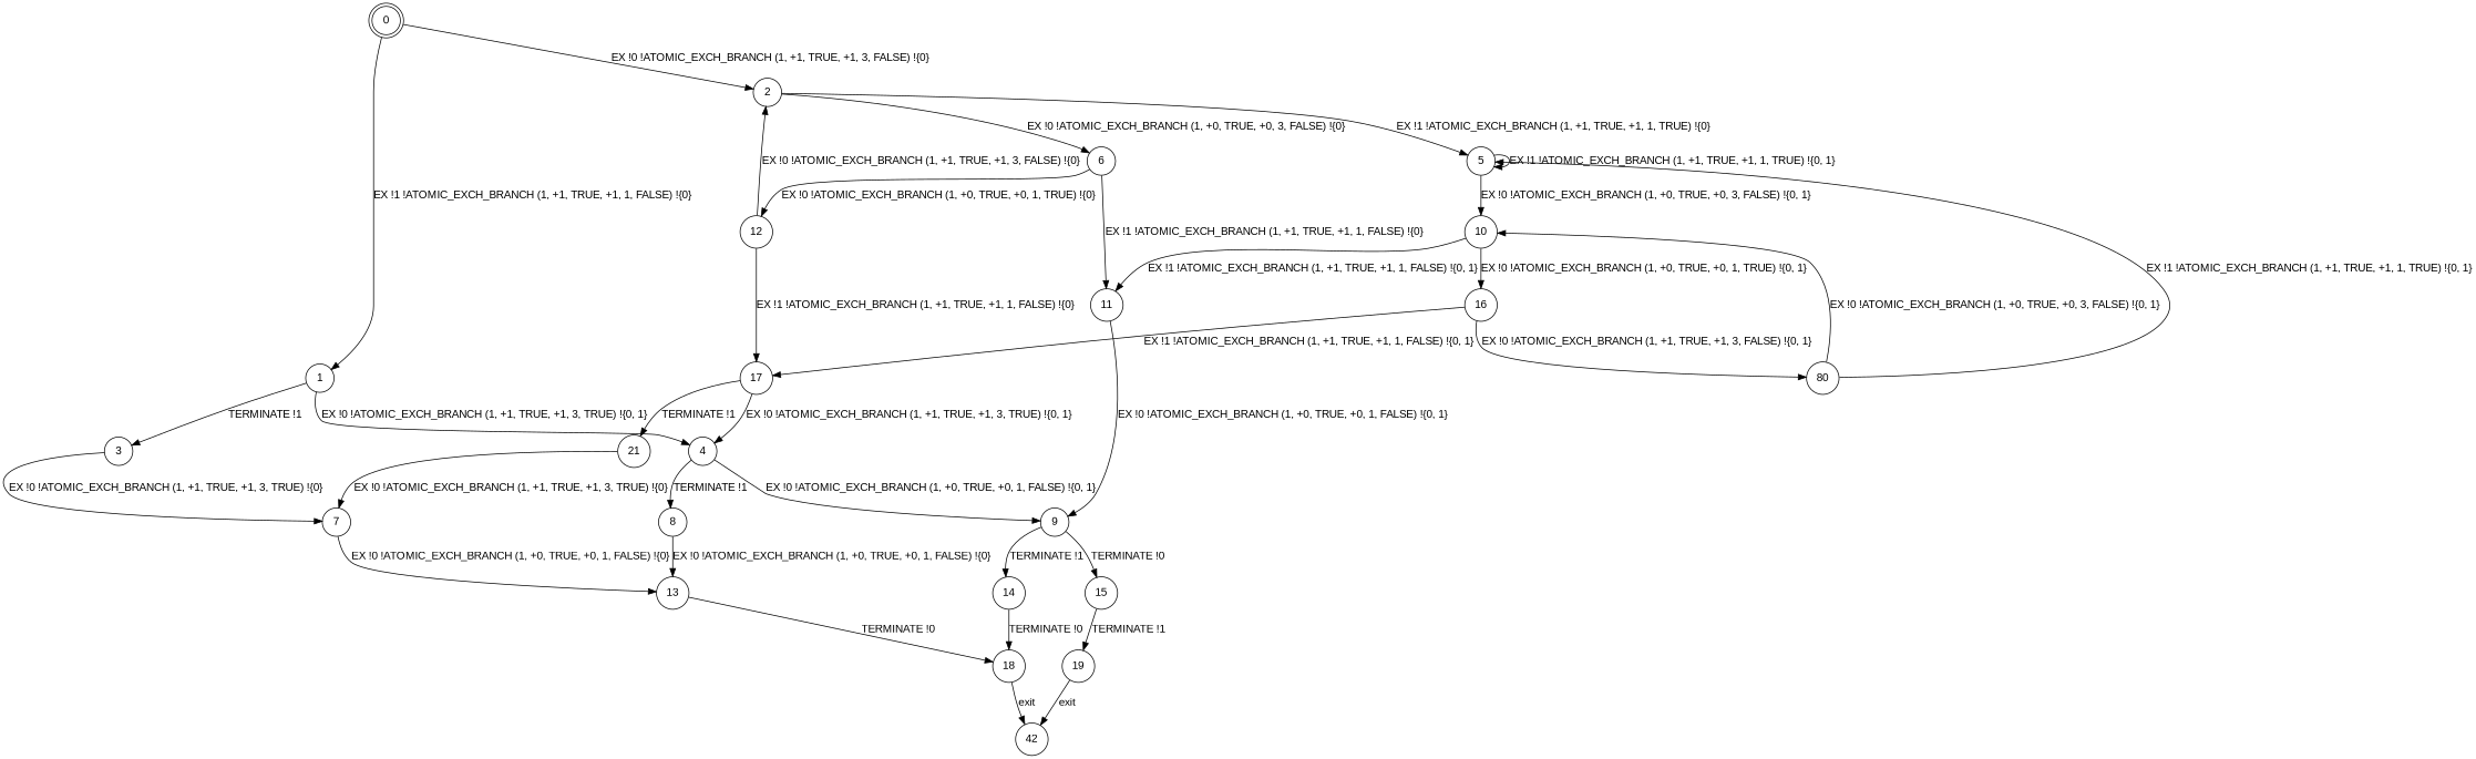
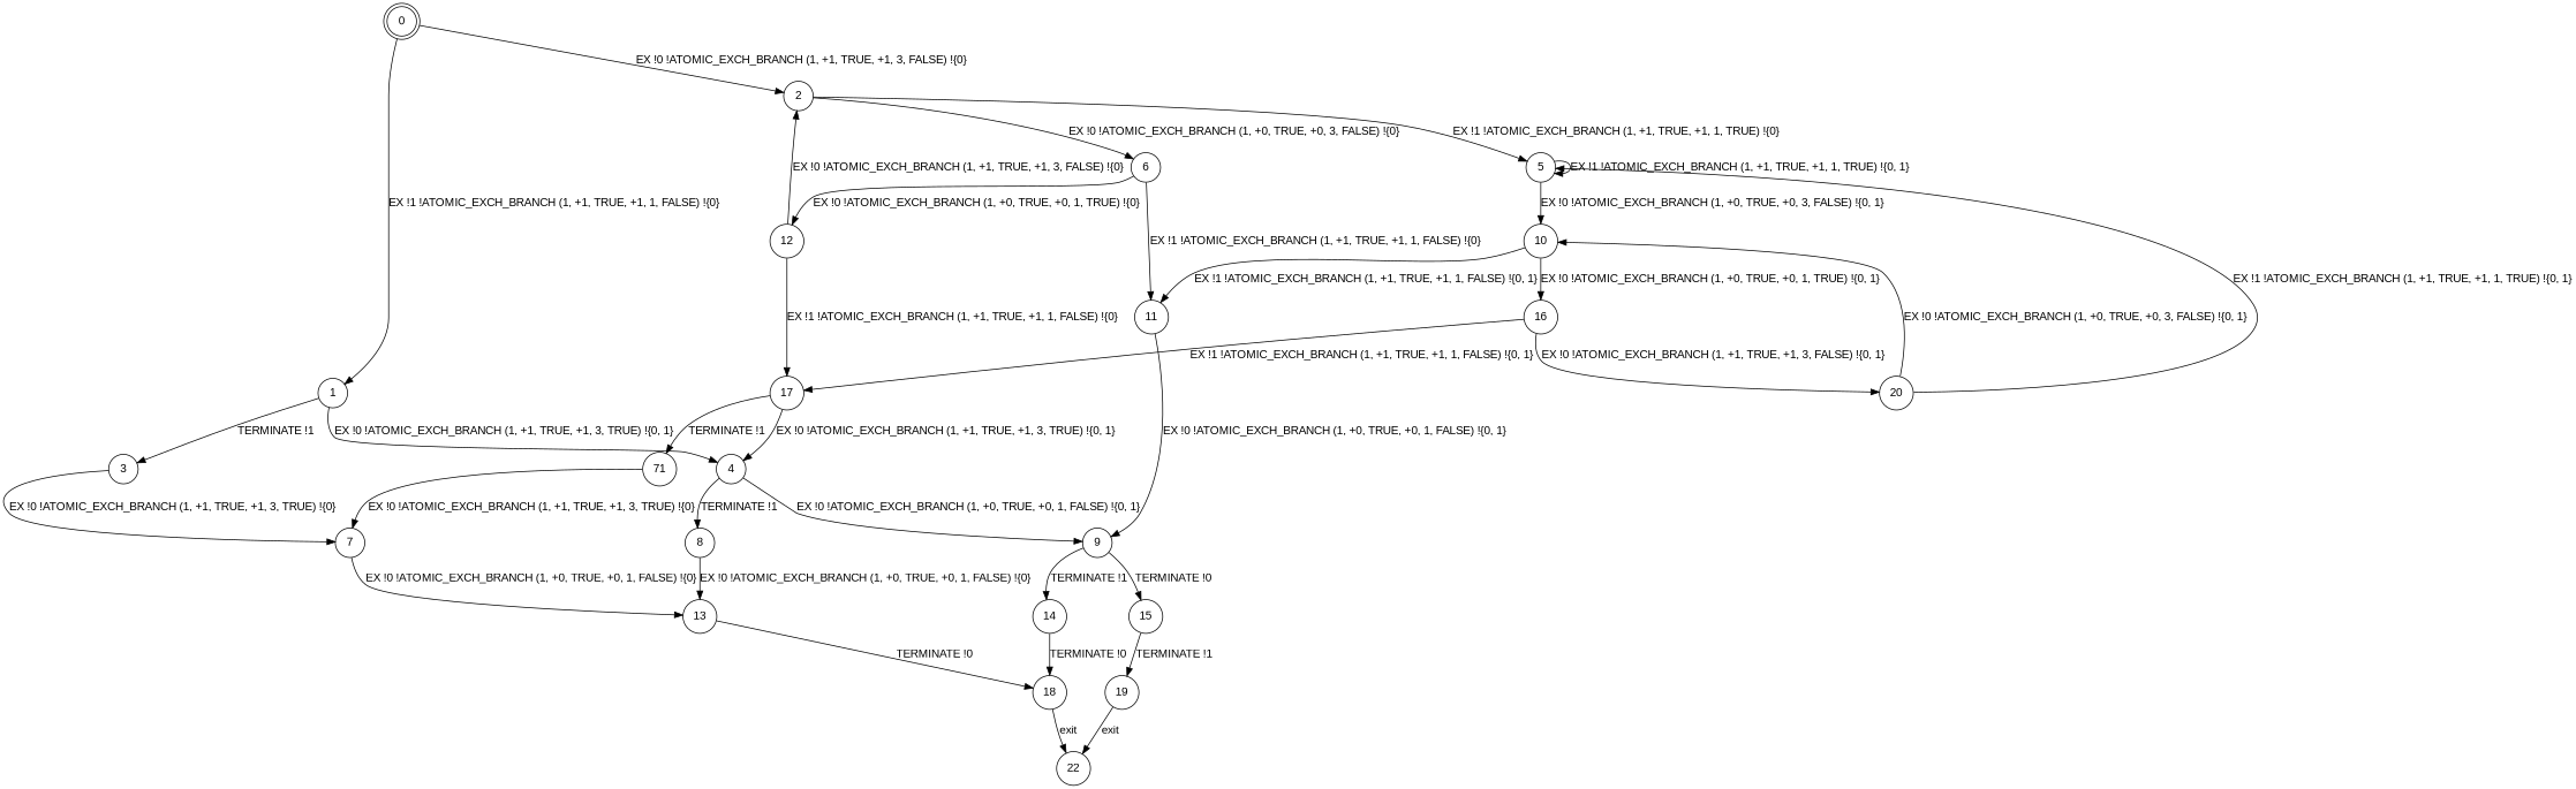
  digraph {
    fontname="Liberation Sans"
    node [fontname="Liberation Sans" shape=circle]
    edge [fontname="Liberation Sans"]
    0 [peripheries=2]
    1
    2
    3
    4
    5
    6
    7
    8
    9
    10
    11
    12
    13
    14
    15
    16
    17
    18
    19
-   20 [label=80]
-   21
-   22 [label=42]
+   20
+   21 [label=71]
+   22
    0 -> 1 [label="EX !1 !ATOMIC_EXCH_BRANCH (1, +1, TRUE, +1, 1, FALSE) !{0}"]
    0 -> 2 [label="EX !0 !ATOMIC_EXCH_BRANCH (1, +1, TRUE, +1, 3, FALSE) !{0}"]
    1 -> 3 [label="TERMINATE !1"]
    1 -> 4 [label="EX !0 !ATOMIC_EXCH_BRANCH (1, +1, TRUE, +1, 3, TRUE) !{0, 1}"]
    2 -> 5 [label="EX !1 !ATOMIC_EXCH_BRANCH (1, +1, TRUE, +1, 1, TRUE) !{0}"]
    2 -> 6 [label="EX !0 !ATOMIC_EXCH_BRANCH (1, +0, TRUE, +0, 3, FALSE) !{0}"]
    3 -> 7 [label="EX !0 !ATOMIC_EXCH_BRANCH (1, +1, TRUE, +1, 3, TRUE) !{0}"]
    4 -> 8 [label="TERMINATE !1"]
    4 -> 9 [label="EX !0 !ATOMIC_EXCH_BRANCH (1, +0, TRUE, +0, 1, FALSE) !{0, 1}"]
    5 -> 5 [label="EX !1 !ATOMIC_EXCH_BRANCH (1, +1, TRUE, +1, 1, TRUE) !{0, 1}"]
    5 -> 10 [label="EX !0 !ATOMIC_EXCH_BRANCH (1, +0, TRUE, +0, 3, FALSE) !{0, 1}"]
    6 -> 11 [label="EX !1 !ATOMIC_EXCH_BRANCH (1, +1, TRUE, +1, 1, FALSE) !{0}"]
    6 -> 12 [label="EX !0 !ATOMIC_EXCH_BRANCH (1, +0, TRUE, +0, 1, TRUE) !{0}"]
    7 -> 13 [label="EX !0 !ATOMIC_EXCH_BRANCH (1, +0, TRUE, +0, 1, FALSE) !{0}"]
    8 -> 13 [label="EX !0 !ATOMIC_EXCH_BRANCH (1, +0, TRUE, +0, 1, FALSE) !{0}"]
    9 -> 14 [label="TERMINATE !1"]
    9 -> 15 [label="TERMINATE !0"]
    10 -> 11 [label="EX !1 !ATOMIC_EXCH_BRANCH (1, +1, TRUE, +1, 1, FALSE) !{0, 1}"]
    10 -> 16 [label="EX !0 !ATOMIC_EXCH_BRANCH (1, +0, TRUE, +0, 1, TRUE) !{0, 1}"]
    11 -> 9 [label="EX !0 !ATOMIC_EXCH_BRANCH (1, +0, TRUE, +0, 1, FALSE) !{0, 1}"]
    12 -> 2 [label="EX !0 !ATOMIC_EXCH_BRANCH (1, +1, TRUE, +1, 3, FALSE) !{0}"]
    12 -> 17 [label="EX !1 !ATOMIC_EXCH_BRANCH (1, +1, TRUE, +1, 1, FALSE) !{0}"]
    13 -> 18 [label="TERMINATE !0"]
    14 -> 18 [label="TERMINATE !0"]
    15 -> 19 [label="TERMINATE !1"]
    16 -> 17 [label="EX !1 !ATOMIC_EXCH_BRANCH (1, +1, TRUE, +1, 1, FALSE) !{0, 1}"]
    16 -> 20 [label="EX !0 !ATOMIC_EXCH_BRANCH (1, +1, TRUE, +1, 3, FALSE) !{0, 1}"]
    17 -> 4 [label="EX !0 !ATOMIC_EXCH_BRANCH (1, +1, TRUE, +1, 3, TRUE) !{0, 1}"]
    17 -> 21 [label="TERMINATE !1"]
    18 -> 22 [label=exit]
    19 -> 22 [label=exit]
    20 -> 5 [label="EX !1 !ATOMIC_EXCH_BRANCH (1, +1, TRUE, +1, 1, TRUE) !{0, 1}"]
    20 -> 10 [label="EX !0 !ATOMIC_EXCH_BRANCH (1, +0, TRUE, +0, 3, FALSE) !{0, 1}"]
    21 -> 7 [label="EX !0 !ATOMIC_EXCH_BRANCH (1, +1, TRUE, +1, 3, TRUE) !{0}"]
  }
